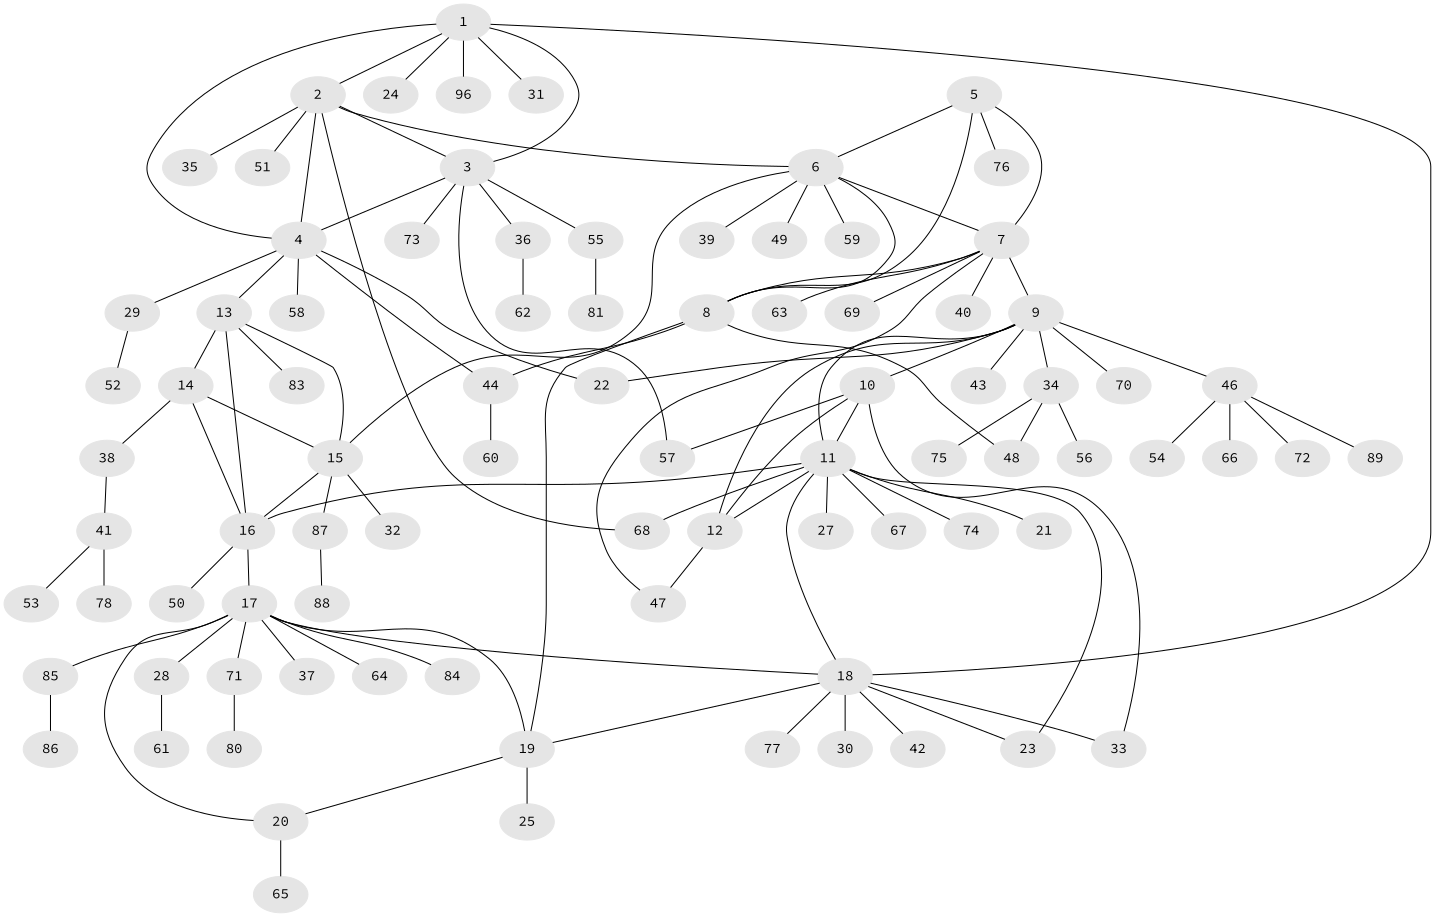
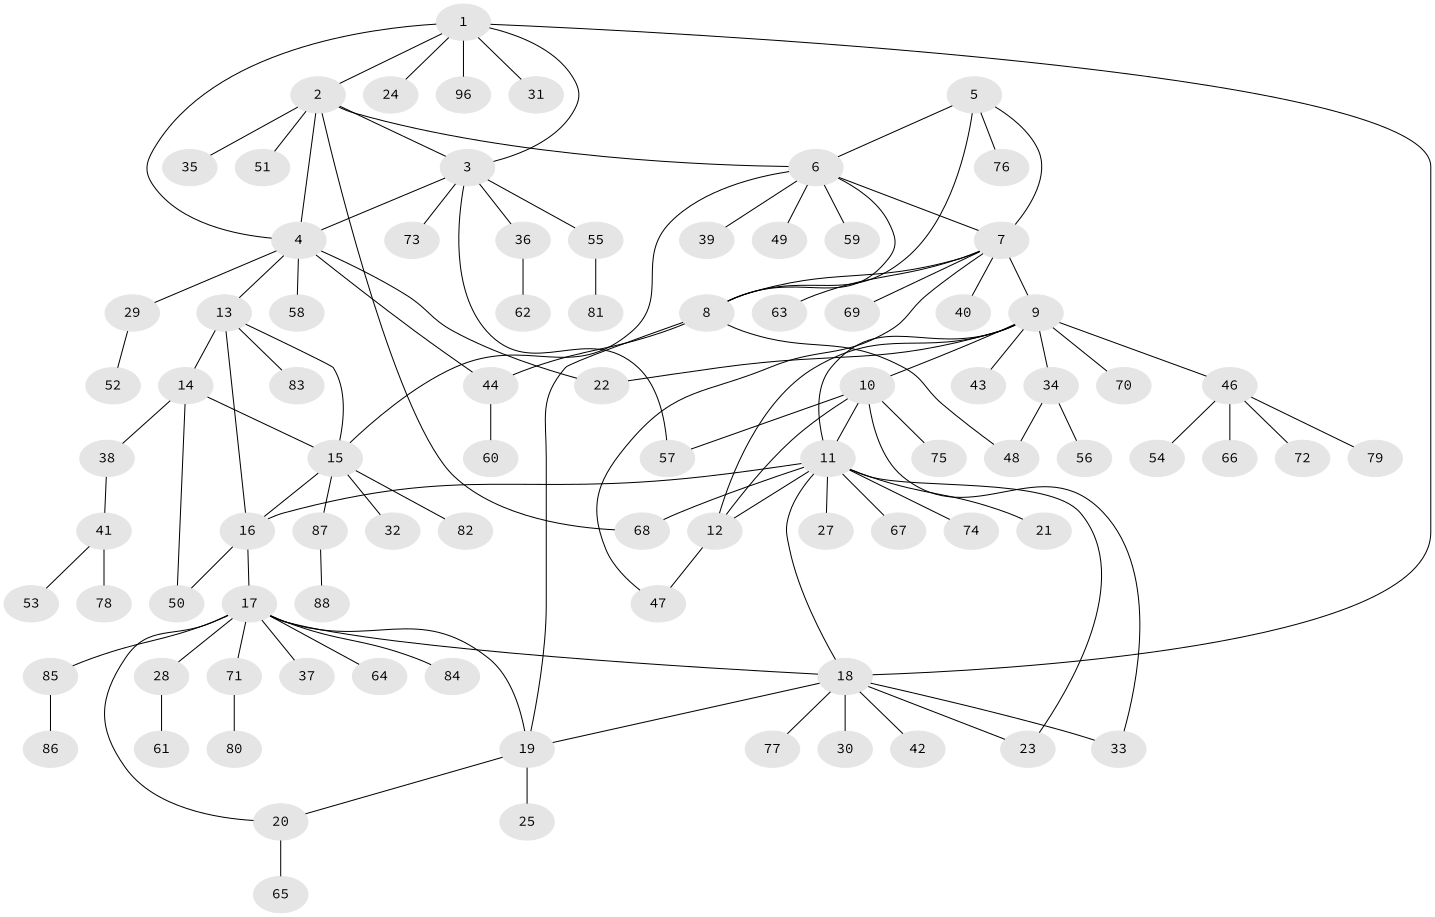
  graph {
    fontname="Source Code Pro"
    node [color=gray90 fontname="Source Code Pro" style=filled]
    edge [fontname="Source Code Pro"]
    1
    2
    3
    4
    18
    24
    n7 [label=96]
    31
    6
    35
    51
    68
    36
    55
    73
    57
    13
    22
    29
    44
    58
    19
    33
    23
    30
    42
    77
    7
    8
    15
    39
    49
    59
    11
    12
    16
    21
    27
    67
    74
    62
    81
    14
    83
    52
    60
    5
    76
    9
    40
    47
    63
    69
    48
    32
+   82
    87
    10
    34
    43
    46
    70
    20
    25
    75
    56
    54
    66
    72
-   79 [label=89]
+   79
    17
    50
    38
    41
    88
    28
    37
    64
    71
    84
    85
    65
    61
    80
    86
    53
    78
    1 -- 2
    1 -- 3
    1 -- 4
    1 -- 18
    1 -- 24
    1 -- n7
    1 -- 31
    2 -- 3
    2 -- 4
    2 -- 6
    2 -- 35
    2 -- 51
    2 -- 68
    3 -- 4
    3 -- 36
    3 -- 55
    3 -- 73
    3 -- 57
    4 -- 13
    4 -- 22
    4 -- 29
    4 -- 44
    4 -- 58
    18 -- 19
    18 -- 33
    18 -- 23
    18 -- 30
    18 -- 42
    18 -- 77
    6 -- 7
    6 -- 8
    6 -- 15
    6 -- 39
    6 -- 49
    6 -- 59
    36 -- 62
    55 -- 81
    13 -- 15
    13 -- 16
    13 -- 14
    13 -- 83
    29 -- 52
    44 -- 60
    19 -- 20
    19 -- 25
    7 -- 8
    7 -- 9
    7 -- 40
    7 -- 47
    7 -- 63
    7 -- 69
    8 -- 44
    8 -- 19
    8 -- 48
    15 -- 16
    15 -- 32
+   15 -- 82
    15 -- 87
    11 -- 18
    11 -- 68
    11 -- 23
    11 -- 12
    11 -- 16
    11 -- 21
    11 -- 27
    11 -- 67
    11 -- 74
    12 -- 47
    16 -- 17
    16 -- 50
    14 -- 15
-   14 -- 16
+   14 -- 50
    14 -- 38
    5 -- 6
    5 -- 7
    5 -- 8
    5 -- 76
    9 -- 22
    9 -- 11
    9 -- 12
    9 -- 10
    9 -- 34
    9 -- 43
    9 -- 46
    9 -- 70
    87 -- 88
    10 -- 57
    10 -- 33
    10 -- 11
    10 -- 12
-   34 -- 75
+   10 -- 75
    34 -- 48
    34 -- 56
    46 -- 54
    46 -- 66
    46 -- 72
    46 -- 79
    20 -- 65
    17 -- 18
    17 -- 19
    17 -- 20
    17 -- 28
    17 -- 37
    17 -- 64
    17 -- 71
    17 -- 84
    17 -- 85
    38 -- 41
    41 -- 53
    41 -- 78
    28 -- 61
    71 -- 80
    85 -- 86
  }
